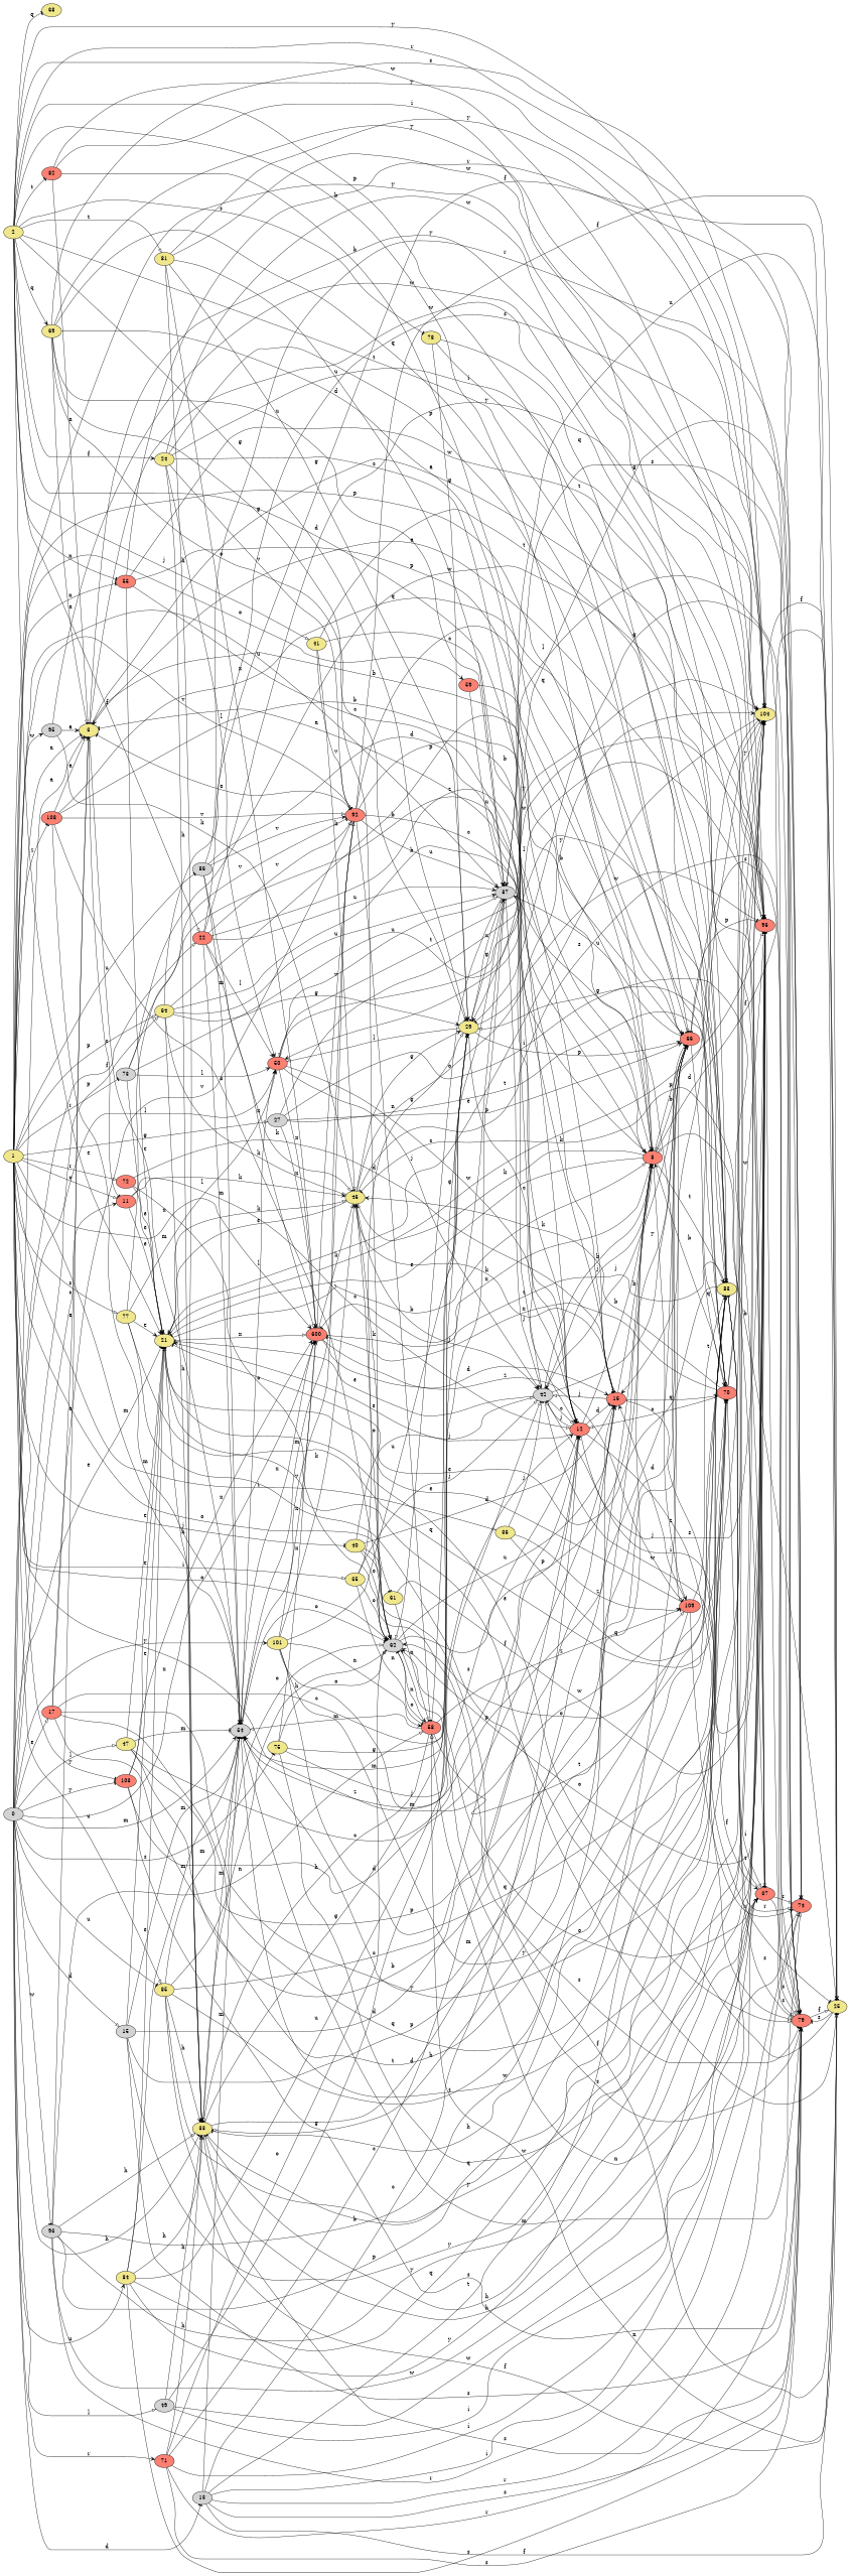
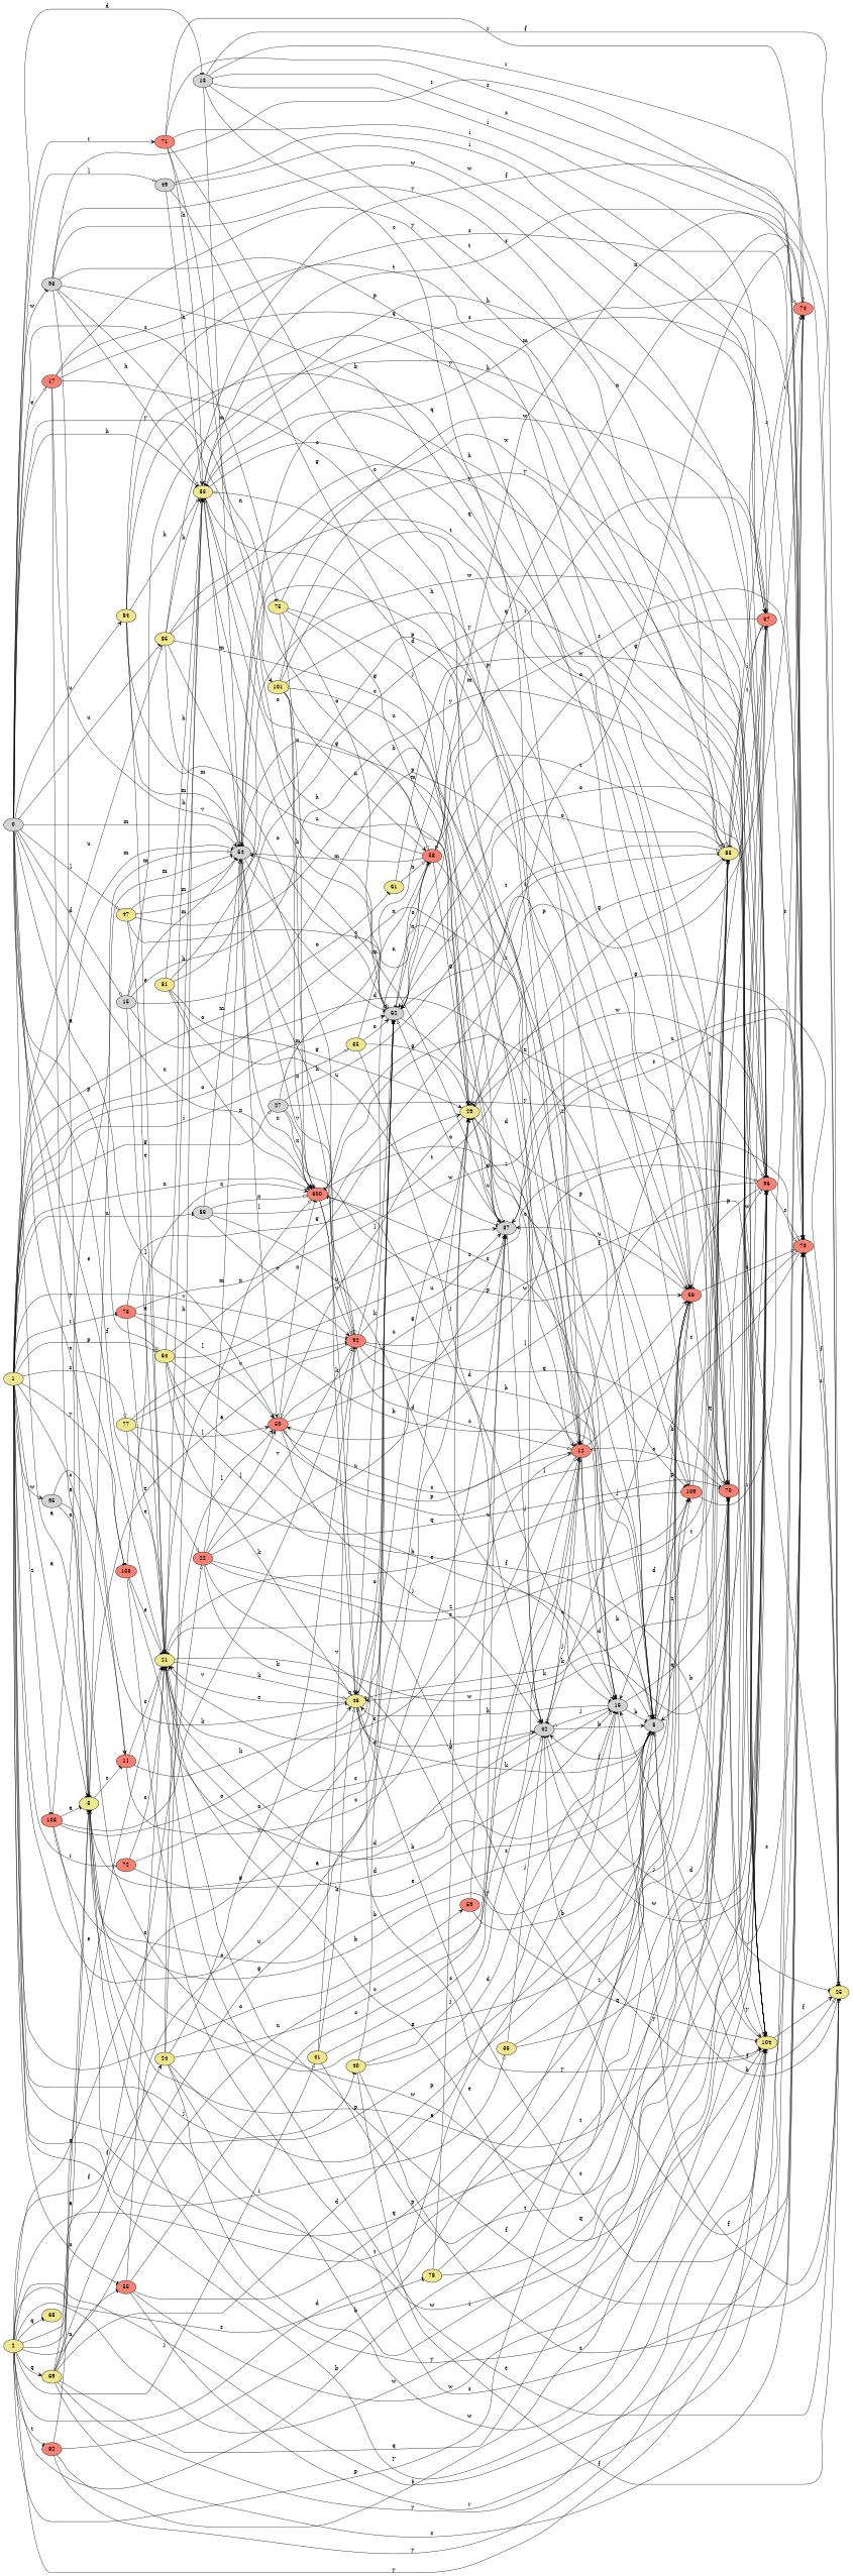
  strict digraph {
    rankdir=LR
    node [fillcolor=khaki style=filled]
    edge [arrowhead=onormal]
    0 [fillcolor=lightgrey]
    3
    11 [fillcolor=salmon]
    13 [fillcolor=lightgrey]
    15 [fillcolor=lightgrey]
    17 [fillcolor=salmon]
    21
    22 [fillcolor=salmon]
    33
    47
    49 [fillcolor=lightgrey]
    50 [fillcolor=salmon]
    54 [fillcolor=lightgrey]
    64
    71 [fillcolor=salmon]
    75
    84
    85
    93 [fillcolor=lightgrey]
    n20 [fillcolor=salmon label=600]
    101
    103 [fillcolor=salmon]
    104
-   8 [fillcolor=salmon]
+   8 [fillcolor=lightgrey]
    96 [fillcolor=salmon]
    46
    12 [fillcolor=salmon]
    74 [fillcolor=salmon]
    83
    25
    37 [fillcolor=salmon]
    79 [fillcolor=salmon]
    66 [fillcolor=salmon]
-   16 [fillcolor=salmon]
+   16 [fillcolor=lightgrey]
    92 [fillcolor=salmon]
    70 [fillcolor=salmon]
    87 [fillcolor=lightgrey]
    109 [fillcolor=salmon]
    29
    42 [fillcolor=lightgrey]
    62 [fillcolor=lightgrey]
    58 [fillcolor=salmon]
    1
    27 [fillcolor=lightgrey]
    35
    36
    40
    55 [fillcolor=salmon]
    59 [fillcolor=salmon]
    61
    72 [fillcolor=salmon]
-   73 [fillcolor=lightgrey]
+   73 [fillcolor=salmon]
    77
    86 [fillcolor=lightgrey]
    95 [fillcolor=lightgrey]
    108 [fillcolor=salmon]
    2
    24
    41
    68
    69
    78
    81
    82 [fillcolor=salmon]
    0 -> 3 [arrowhead=vee label=a]
    0 -> 11 [arrowhead=vee label=c]
    0 -> 13 [arrowhead=tee label=d]
    0 -> 15 [label=d]
    0 -> 17 [label=e]
    0 -> 21 [arrowhead=tee label=e]
    0 -> 22 [label=f]
    0 -> 33 [arrowhead=tee label=h]
    0 -> 47 [label=l]
    0 -> 49 [label=l]
    0 -> 50 [label=l]
    0 -> 54 [arrowhead=vee label=m]
    0 -> 64 [label=p]
    0 -> 71 [arrowhead=vee label=r]
    0 -> 75 [arrowhead=tee label=s]
    0 -> 84 [arrowhead=vee label=u]
    0 -> 85 [arrowhead=tee label=u]
    0 -> 93 [arrowhead=tee label=w]
    0 -> n20 [arrowhead=vee label=x]
    0 -> 101 [arrowhead=vee label=y]
    0 -> 103 [arrowhead=tee label=y]
    3 -> 11 [arrowhead=tee label=c]
    3 -> 54 [arrowhead=tee label=m]
    3 -> 104 [arrowhead=vee label=y]
    3 -> 8 [label=b]
    3 -> 96 [arrowhead=tee label=w]
    11 -> 21 [arrowhead=vee label=e]
    11 -> 46 [arrowhead=vee label=k]
    11 -> 12 [label=c]
    13 -> 54 [arrowhead=tee label=m]
    13 -> 12 [arrowhead=vee label=c]
    13 -> 74 [label=r]
    13 -> 83 [label=t]
    13 -> 25 [arrowhead=tee label=f]
    13 -> 37 [arrowhead=vee label=i]
    13 -> 79 [arrowhead=vee label=s]
    15 -> 21 [arrowhead=tee label=e]
    15 -> 54 [arrowhead=tee label=m]
    15 -> 104 [arrowhead=vee label=y]
    15 -> 79 [arrowhead=vee label=s]
    15 -> 66 [label=p]
    15 -> 16 [arrowhead=vee label=d]
    17 -> 3 [arrowhead=tee label=a]
    17 -> 104 [arrowhead=vee label=y]
    17 -> 12 [arrowhead=vee label=c]
    17 -> 83 [label=t]
    17 -> 92 [label=v]
    17 -> 70 [arrowhead=vee label=q]
    21 -> 33 [arrowhead=vee label=h]
    21 -> n20 [label=x]
    21 -> 8 [label=b]
    21 -> 96 [label=w]
    21 -> 46 [label=k]
    21 -> 25 [label=f]
    22 -> 50 [arrowhead=vee label=l]
    22 -> 54 [arrowhead=vee label=m]
    22 -> 104 [arrowhead=tee label=y]
    22 -> 46 [label=k]
    22 -> 79 [arrowhead=vee label=s]
    22 -> 92 [label=v]
    22 -> 87 [arrowhead=vee label=u]
    22 -> 109 [label=z]
    33 -> 54 [arrowhead=tee label=m]
    33 -> 79 [label=s]
    33 -> 16 [arrowhead=vee label=d]
    33 -> 70 [arrowhead=tee label=q]
    33 -> 29 [label=g]
    47 -> 21 [arrowhead=tee label=e]
    47 -> 54 [arrowhead=tee label=m]
    47 -> 8 [label=b]
    47 -> 12 [arrowhead=vee label=c]
    47 -> 66 [arrowhead=tee label=p]
    49 -> 33 [label=h]
    49 -> 96 [arrowhead=tee label=w]
    49 -> 37 [arrowhead=vee label=i]
    49 -> 29 [arrowhead=tee label=g]
    50 -> n20 [arrowhead=tee label=x]
    50 -> 96 [label=w]
    50 -> 12 [arrowhead=vee label=c]
    50 -> 87 [label=u]
    50 -> 42 [arrowhead=vee label=j]
    54 -> 50 [arrowhead=vee label=l]
    54 -> n20 [arrowhead=vee label=x]
    54 -> 96 [arrowhead=tee label=w]
    54 -> 92 [label=v]
    54 -> 62 [arrowhead=tee label=o]
    64 -> 33 [arrowhead=tee label=h]
    64 -> 8 [label=b]
    64 -> 46 [label=k]
    64 -> 25 [arrowhead=tee label=f]
    64 -> 66 [arrowhead=vee label=p]
    64 -> 87 [arrowhead=vee label=u]
    64 -> 29 [arrowhead=vee label=g]
    71 -> 33 [arrowhead=vee label=h]
    71 -> 12 [arrowhead=tee label=c]
    71 -> 74 [label=r]
    71 -> 37 [arrowhead=vee label=i]
    71 -> 79 [label=s]
    71 -> 62 [label=o]
    75 -> n20 [arrowhead=tee label=x]
    75 -> 96 [arrowhead=tee label=w]
    75 -> 29 [arrowhead=vee label=g]
    75 -> 42 [label=j]
    75 -> 62 [label=o]
    84 -> 21 [label=e]
    84 -> 33 [label=h]
    84 -> 54 [label=m]
    84 -> 104 [label=y]
    84 -> 79 [label=s]
    84 -> 70 [arrowhead=tee label=q]
    84 -> 87 [arrowhead=tee label=u]
    85 -> 33 [arrowhead=vee label=h]
    85 -> 54 [arrowhead=tee label=m]
    85 -> 104 [arrowhead=tee label=y]
    85 -> 12 [arrowhead=tee label=c]
    85 -> 83 [label=t]
    85 -> 25 [label=f]
    85 -> 62 [label=o]
    93 -> 3 [arrowhead=vee label=a]
    93 -> 33 [label=h]
    93 -> 104 [label=y]
    93 -> 8 [arrowhead=vee label=b]
    93 -> 96 [arrowhead=tee label=w]
    93 -> 74 [label=r]
    93 -> 66 [arrowhead=vee label=p]
    93 -> 58 [label=n]
    n20 -> 46 [label=k]
    n20 -> 83 [arrowhead=tee label=t]
    n20 -> 16 [arrowhead=vee label=d]
    n20 -> 92 [label=v]
    n20 -> 109 [arrowhead=tee label=z]
    101 -> n20 [arrowhead=vee label=x]
    101 -> 104 [arrowhead=vee label=y]
    101 -> 46 [arrowhead=vee label=k]
    101 -> 66 [arrowhead=vee label=p]
    101 -> 70 [label=q]
    101 -> 87 [arrowhead=vee label=u]
    101 -> 58 [arrowhead=vee label=n]
    103 -> 21 [arrowhead=tee label=e]
    103 -> n20 [arrowhead=vee label=x]
    103 -> 79 [arrowhead=vee label=s]
    103 -> 16 [arrowhead=tee label=d]
    104 -> 21 [label=e]
    104 -> 25 [arrowhead=vee label=f]
    104 -> 16 [arrowhead=vee label=d]
    8 -> 21 [arrowhead=tee label=e]
    8 -> 33 [label=h]
    8 -> n20 [arrowhead=tee label=x]
    8 -> 46 [label=k]
    8 -> 83 [arrowhead=vee label=t]
    8 -> 25 [label=f]
    8 -> 66 [arrowhead=tee label=p]
    8 -> 109 [arrowhead=vee label=z]
    8 -> 42 [arrowhead=vee label=j]
    96 -> 33 [arrowhead=tee label=h]
    96 -> 50 [arrowhead=vee label=l]
    96 -> 79 [label=s]
    96 -> 66 [arrowhead=tee label=p]
    96 -> 42 [arrowhead=tee label=j]
    96 -> 62 [arrowhead=vee label=o]
    46 -> 21 [arrowhead=vee label=e]
    46 -> 104 [arrowhead=vee label=y]
    46 -> 79 [arrowhead=vee label=s]
    46 -> 29 [arrowhead=vee label=g]
    46 -> 42 [arrowhead=vee label=j]
    46 -> 62 [label=o]
    12 -> 21 [arrowhead=vee label=e]
    12 -> 54 [arrowhead=tee label=m]
    12 -> 8 [arrowhead=vee label=b]
    12 -> 37 [arrowhead=vee label=i]
    12 -> 79 [label=s]
    12 -> 16 [arrowhead=tee label=d]
    12 -> 42 [label=j]
    74 -> 29 [arrowhead=vee label=g]
    74 -> 58 [label=n]
    83 -> 3 [arrowhead=vee label=a]
    83 -> 21 [arrowhead=tee label=e]
    83 -> 33 [arrowhead=tee label=h]
    83 -> 74 [label=r]
    83 -> 37 [label=i]
    83 -> 29 [label=g]
    83 -> 62 [arrowhead=vee label=o]
    25 -> 21 [label=e]
    25 -> 8 [label=b]
    25 -> 79 [arrowhead=tee label=s]
    25 -> 87 [arrowhead=vee label=u]
    25 -> 58 [label=n]
    37 -> 3 [arrowhead=tee label=a]
    37 -> 33 [label=h]
    37 -> 46 [arrowhead=tee label=k]
    37 -> 74 [label=r]
    37 -> 83 [arrowhead=tee label=t]
    37 -> 79 [label=s]
    37 -> 62 [arrowhead=vee label=o]
    79 -> 50 [label=l]
    79 -> 54 [arrowhead=tee label=m]
    79 -> 25 [label=f]
    79 -> 29 [arrowhead=tee label=g]
    66 -> 8 [label=b]
    66 -> 79 [label=s]
    66 -> 70 [arrowhead=vee label=q]
    66 -> 87 [arrowhead=vee label=u]
    66 -> 42 [arrowhead=tee label=j]
    16 -> 8 [arrowhead=tee label=b]
    16 -> 46 [arrowhead=vee label=k]
    16 -> 25 [arrowhead=tee label=f]
    16 -> 70 [arrowhead=vee label=q]
    16 -> 42 [label=j]
    92 -> 3 [arrowhead=tee label=a]
    92 -> 54 [label=m]
    92 -> 8 [arrowhead=tee label=b]
    92 -> 12 [label=c]
    92 -> 25 [arrowhead=tee label=f]
    92 -> 70 [label=q]
    92 -> 87 [arrowhead=vee label=u]
    92 -> 58 [arrowhead=tee label=n]
    70 -> n20 [arrowhead=tee label=x]
    70 -> 104 [arrowhead=vee label=y]
    70 -> 8 [arrowhead=vee label=b]
    70 -> 96 [label=w]
    70 -> 46 [arrowhead=vee label=k]
    70 -> 12 [label=c]
    70 -> 79 [label=s]
    87 -> 54 [arrowhead=vee label=m]
    87 -> 79 [arrowhead=vee label=s]
    87 -> 29 [arrowhead=tee label=g]
    87 -> 42 [arrowhead=vee label=j]
    87 -> 62 [label=o]
    109 -> 21 [arrowhead=tee label=e]
    109 -> 54 [arrowhead=vee label=m]
    109 -> 74 [arrowhead=vee label=r]
    109 -> 83 [arrowhead=tee label=t]
    109 -> 16 [arrowhead=vee label=d]
    29 -> 50 [label=l]
    29 -> 96 [arrowhead=tee label=w]
    29 -> 12 [arrowhead=tee label=c]
    29 -> 66 [arrowhead=vee label=p]
    29 -> 87 [label=u]
    42 -> 3 [arrowhead=tee label=a]
    42 -> 21 [arrowhead=tee label=e]
    42 -> 104 [arrowhead=tee label=y]
    42 -> 8 [arrowhead=vee label=b]
    42 -> 96 [arrowhead=tee label=w]
    42 -> 12 [label=c]
    62 -> 33 [arrowhead=tee label=h]
    62 -> 46 [arrowhead=vee label=k]
    62 -> 79 [arrowhead=tee label=s]
    62 -> 66 [arrowhead=tee label=p]
-   62 -> 16 [label=u]
+   62 -> 16 [label=d]
    62 -> 58 [arrowhead=vee label=n]
    58 -> 33 [label=h]
    58 -> 54 [label=m]
    58 -> 83 [label=t]
    58 -> 109 [arrowhead=tee label=z]
    58 -> 29 [label=g]
    58 -> 62 [arrowhead=tee label=o]
    1 -> 3 [arrowhead=tee label=a]
    1 -> 11 [label=c]
    1 -> 54 [arrowhead=tee label=m]
    1 -> 64 [label=p]
    1 -> 85 [label=u]
    1 -> n20 [arrowhead=vee label=x]
    1 -> 103 [arrowhead=tee label=y]
    1 -> 104 [label=y]
    1 -> 66 [arrowhead=tee label=p]
    1 -> 92 [arrowhead=tee label=v]
    1 -> 87 [label=u]
    1 -> 109 [label=z]
    1 -> 62 [arrowhead=vee label=o]
    1 -> 27 [label=g]
    1 -> 35 [label=i]
    1 -> 36 [label=i]
    1 -> 40 [arrowhead=tee label=j]
    1 -> 55 [arrowhead=tee label=n]
    1 -> 59 [arrowhead=vee label=o]
    1 -> 61 [arrowhead=tee label=o]
    1 -> 72 [label=r]
    1 -> 73 [arrowhead=tee label=r]
    1 -> 77 [label=s]
    1 -> 86 [arrowhead=tee label=u]
    1 -> 95 [arrowhead=vee label=w]
    1 -> 108 [arrowhead=tee label=z]
    27 -> n20 [label=x]
    27 -> 104 [label=y]
    27 -> 83 [label=t]
    27 -> 37 [label=i]
    27 -> 66 [arrowhead=vee label=p]
    35 -> 29 [label=g]
    35 -> 42 [label=j]
    35 -> 62 [arrowhead=vee label=o]
    35 -> 58 [arrowhead=tee label=n]
    36 -> 70 [arrowhead=tee label=q]
    36 -> 109 [arrowhead=vee label=z]
    36 -> 42 [arrowhead=tee label=j]
    40 -> 25 [arrowhead=tee label=f]
    40 -> 79 [arrowhead=tee label=s]
    40 -> 16 [arrowhead=tee label=d]
    40 -> 42 [label=j]
    40 -> 62 [arrowhead=tee label=o]
    55 -> 21 [arrowhead=vee label=e]
    55 -> 96 [arrowhead=vee label=w]
    55 -> 12 [arrowhead=vee label=c]
    55 -> 74 [label=r]
    55 -> 66 [arrowhead=tee label=p]
    59 -> 8 [label=b]
    59 -> 87 [arrowhead=vee label=u]
    61 -> 96 [arrowhead=tee label=w]
    61 -> 58 [label=n]
    72 -> 21 [arrowhead=tee label=e]
    72 -> 16 [label=d]
    72 -> 62 [arrowhead=tee label=o]
    73 -> 21 [label=e]
    73 -> 50 [arrowhead=vee label=l]
    73 -> 8 [arrowhead=vee label=b]
    73 -> 96 [label=w]
    73 -> 83 [arrowhead=tee label=t]
    77 -> 21 [arrowhead=vee label=e]
    77 -> 50 [arrowhead=vee label=l]
    77 -> 79 [label=s]
    77 -> 92 [arrowhead=tee label=v]
    77 -> 70 [arrowhead=tee label=q]
    86 -> 54 [label=m]
    86 -> n20 [label=x]
    86 -> 74 [arrowhead=tee label=r]
    86 -> 16 [arrowhead=tee label=d]
    86 -> 92 [arrowhead=vee label=v]
    95 -> 3 [arrowhead=vee label=a]
    95 -> 96 [arrowhead=tee label=w]
    95 -> 46 [arrowhead=tee label=k]
    108 -> 3 [arrowhead=tee label=a]
    108 -> 54 [label=m]
    108 -> 8 [label=b]
    108 -> 92 [label=v]
    108 -> 70 [arrowhead=tee label=q]
    108 -> 62 [label=o]
    2 -> 21 [arrowhead=vee label=e]
    2 -> 22 [label=f]
    2 -> 104 [arrowhead=tee label=y]
    2 -> 8 [arrowhead=vee label=b]
    2 -> 96 [label=w]
    2 -> 74 [arrowhead=vee label=r]
    2 -> 83 [label=t]
    2 -> 66 [label=p]
    2 -> 16 [arrowhead=tee label=d]
    2 -> 29 [arrowhead=vee label=g]
    2 -> 55 [arrowhead=tee label=n]
    2 -> 24 [arrowhead=vee label=f]
    2 -> 41 [label=j]
    2 -> 68 [arrowhead=tee label=q]
    2 -> 69 [arrowhead=vee label=q]
    2 -> 78 [arrowhead=tee label=s]
-   2 -> 81 [label=t]
    2 -> 82 [arrowhead=tee label=t]
    24 -> 33 [arrowhead=vee label=h]
    24 -> 50 [arrowhead=vee label=l]
    24 -> 96 [label=w]
    24 -> 12 [label=c]
    24 -> 37 [arrowhead=tee label=i]
    24 -> 66 [arrowhead=tee label=p]
    24 -> 92 [label=v]
    41 -> 46 [label=k]
    41 -> 12 [label=c]
    41 -> 83 [arrowhead=tee label=t]
    41 -> 92 [arrowhead=tee label=v]
    69 -> 3 [label=a]
    69 -> 104 [arrowhead=vee label=y]
    69 -> 79 [label=s]
    69 -> 16 [arrowhead=tee label=d]
    69 -> 70 [label=q]
    69 -> 87 [arrowhead=vee label=u]
    69 -> 29 [arrowhead=tee label=g]
    69 -> 62 [arrowhead=vee label=o]
    78 -> 83 [label=t]
    78 -> 70 [label=q]
    78 -> 29 [arrowhead=vee label=g]
    81 -> 33 [label=h]
    81 -> n20 [arrowhead=vee label=x]
    81 -> 104 [label=y]
    81 -> 96 [arrowhead=tee label=w]
    81 -> 87 [arrowhead=tee label=u]
    81 -> 29 [arrowhead=vee label=g]
    82 -> 3 [arrowhead=tee label=a]
    82 -> 104 [label=y]
    82 -> 8 [arrowhead=tee label=b]
    82 -> 37 [arrowhead=tee label=i]
  }
